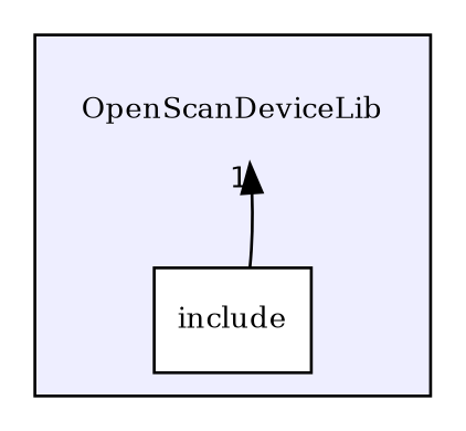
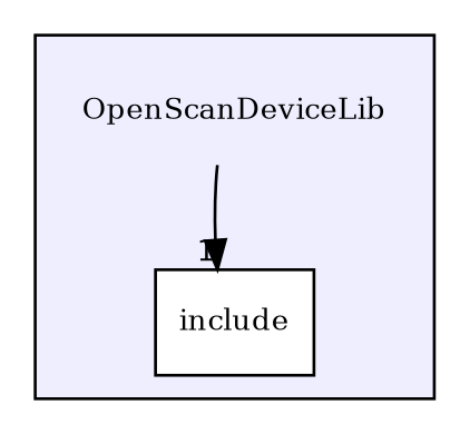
  digraph {
    compound=true
    fontname="DejaVu Serif"
    node [fontname="DejaVu Serif" fontsize=10]
    n1 [label=OpenScanDeviceLib shape=plaintext]
    n2 [color=black fillcolor=white label=include shape=box style=filled]
    subgraph cluster_1 {
      bgcolor="#eeeeff"
      pencolor=black
      n1
      n2
    }
-   n2 -> n1 [headlabel=1 labeldistance=1.5 labelfontname=Helvetica labelfontsize=10 fontname="DejaVu Serif"]
+   n1 -> n2 [headlabel=1 labeldistance=1.5 labelfontname=Helvetica labelfontsize=10 fontname="DejaVu Serif"]
  }
